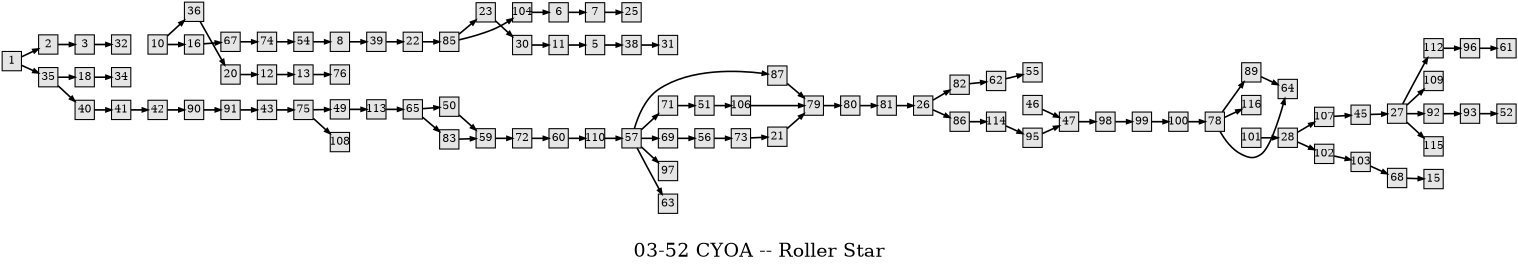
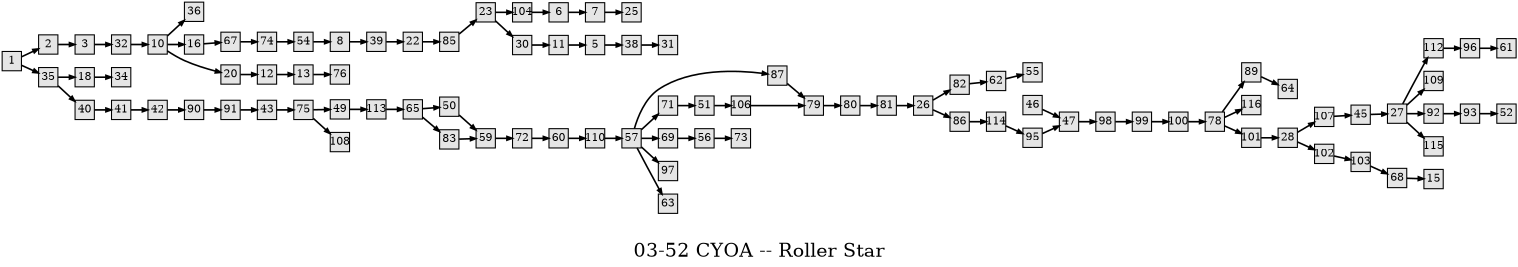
  digraph {
    fontsize=36
    label="03-52 CYOA -- Roller Star"
    nodesep=0.35
    ordering=out
    rankdir=LR
    ranksep=0.45
    node [fillcolor=grey90 fixedsize=true fontsize=20 labelfloat=true margin="0,0" penwidth=2 regular=true shape=rect style=filled]
    edge [fontsize=12 labelfloat=true penwidth=3]
    1
    2
    35
    3
    18
    40
    32
    34
    41
    10
    36
    16
    5
    38
    31
    6
    7
    25
    8
    39
    22
    85
    20
    n24 [label=67]
    12
    74
    11
    13
    76
    54
-   21
    79
    80
    81
    23
    104
    30
    26
    82
    86
    62
    114
    55
    95
    27
    112
    109
    92
    115
    96
    93
    61
    52
    28
    107
    102
    45
    103
    68
    42
    90
    91
    43
    75
    49
    108
    113
    46
    47
    98
    99
    100
    65
    50
    83
    59
    72
    60
    51
    106
    56
    73
    57
    87
    71
    69
    97
    n88 [label=63]
    110
    15
    78
    89
    116
    101
    64
    1 -> 2
    1 -> 35
    2 -> 3
    35 -> 18
    35 -> 40
    3 -> 32
    18 -> 34
    40 -> 41
+   32 -> 10
    41 -> 42
    10 -> 36
    10 -> 16
-   36 -> 20
+   10 -> 20
    16 -> n24
    5 -> 38
    38 -> 31
    6 -> 7
    7 -> 25
    8 -> 39
    39 -> 22
    22 -> 85
    85 -> 23
    20 -> 12
    n24 -> 74
    12 -> 13
    74 -> 54
    11 -> 5
    13 -> 76
    54 -> 8
-   21 -> 79
    79 -> 80
    80 -> 81
    81 -> 26
-   85 -> 104
+   23 -> 104
    23 -> 30
    104 -> 6
    30 -> 11
    26 -> 82
    26 -> 86
    82 -> 62
    86 -> 114
    62 -> 55
    114 -> 95
    95 -> 47
    27 -> 112
    27 -> 109
    27 -> 92
    27 -> 115
    112 -> 96
    92 -> 93
    96 -> 61
    93 -> 52
    28 -> 107
    28 -> 102
    107 -> 45
    102 -> 103
    45 -> 27
    103 -> 68
    68 -> 15
    42 -> 90
    90 -> 91
    91 -> 43
    43 -> 75
    75 -> 49
    75 -> 108
    49 -> 113
    113 -> 65
    46 -> 47
    47 -> 98
    98 -> 99
    99 -> 100
    100 -> 78
    65 -> 50
    65 -> 83
    50 -> 59
    83 -> 59
    59 -> 72
    72 -> 60
    60 -> 110
    51 -> 106
    106 -> 79
    56 -> 73
-   73 -> 21
    57 -> 87
    57 -> 71
    57 -> 69
    57 -> 97
    57 -> n88
    87 -> 79
    71 -> 51
    69 -> 56
    110 -> 57
    78 -> 89
    78 -> 116
-   78 -> 64
+   78 -> 101
    89 -> 64
    101 -> 28
  }
